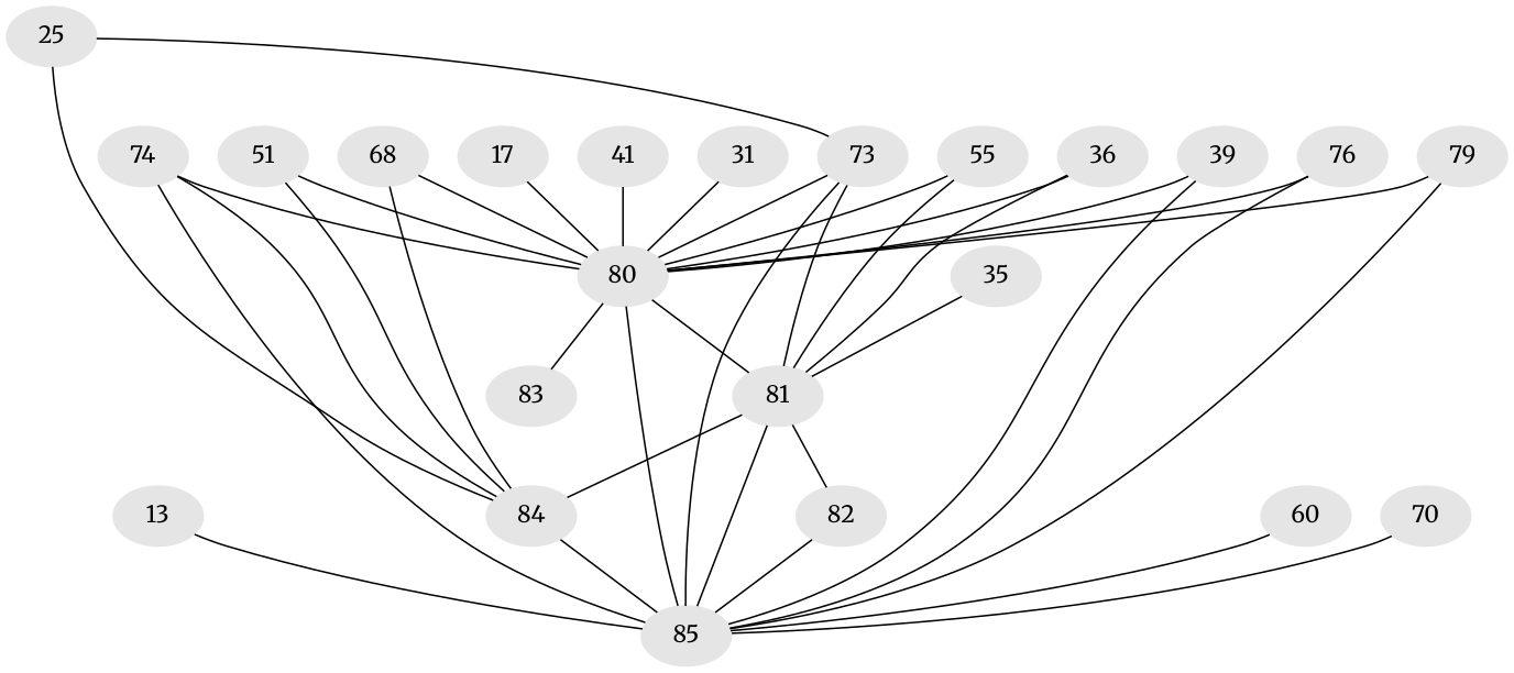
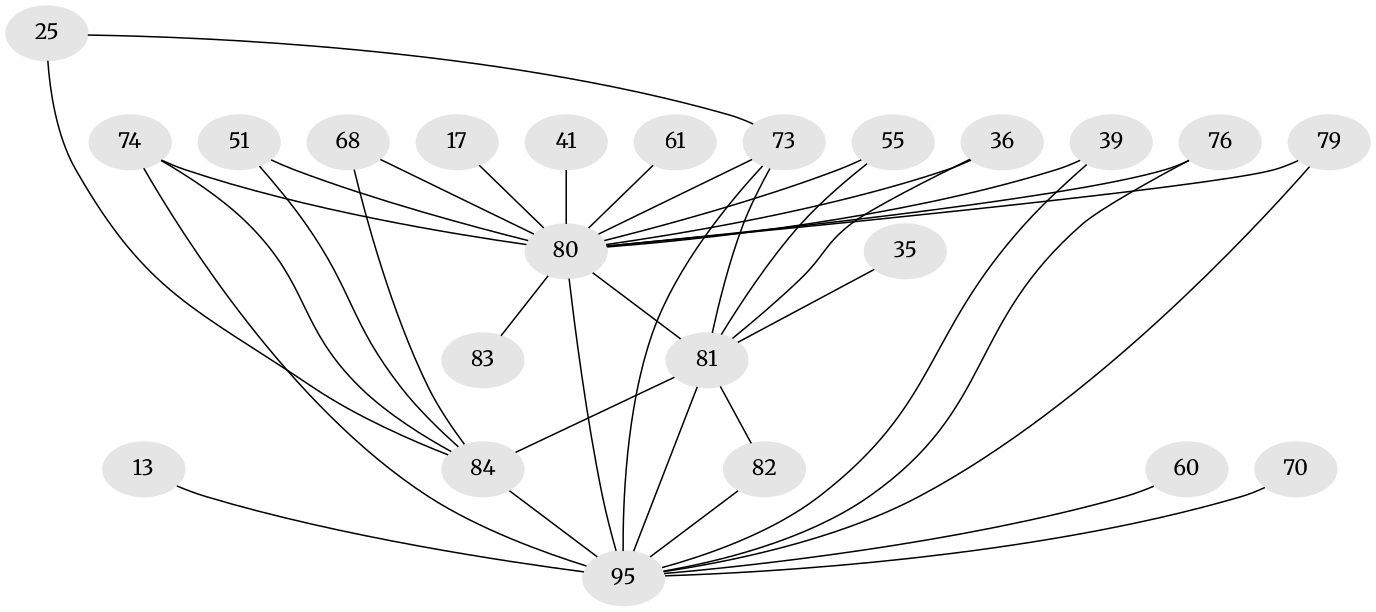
  graph {
    fontname=Merriweather
    node [color=gray90 fontname=Merriweather style=filled]
    edge [fontname=Merriweather]
-   85 [super="+49+46+10+3"]
+   85 [super="+49+46+10+3" label=95]
    13
    80 [super="+64+22"]
    81 [super="+77+78+71+7"]
    83
    17
    n7 [label=25 super="+21"]
    73 [super="+66+69+67+63"]
    84 [super="+19+65+72"]
    82 [super="+33+38+52"]
    35
    36
    39
    41
    51
    55 [super="+31"]
    60
-   61 [label=31]
+   61
    68
    70 [super="+34"]
    74 [super="+62+27+40+20+44+57+59"]
    76 [super="+43"]
    79 [super="+75"]
    13 -- 85 [weight=2]
    80 -- 85 [weight=17]
    80 -- 81 [weight=9]
    80 -- 83
    81 -- 85 [weight=15]
    81 -- 84 [weight=8]
    81 -- 82
    17 -- 80
    n7 -- 73
    n7 -- 84 [weight=3]
    73 -- 85 [weight=4]
    73 -- 80 [weight=6]
    73 -- 81
    84 -- 85 [weight=6]
    82 -- 85 [weight=3]
    35 -- 81 [weight=2]
    36 -- 80
    36 -- 81
    39 -- 85
    39 -- 80
    41 -- 80 [weight=2]
    51 -- 80
    51 -- 84
    55 -- 80 [weight=2]
    55 -- 81
    60 -- 85 [weight=2]
    61 -- 80 [weight=2]
    68 -- 80 [weight=2]
    68 -- 84 [weight=4]
    70 -- 85 [weight=3]
    74 -- 85 [weight=4]
    74 -- 80 [weight=8]
    74 -- 84 [weight=2]
    76 -- 85
    76 -- 80 [weight=2]
    79 -- 85
    79 -- 80 [weight=2]
  }
